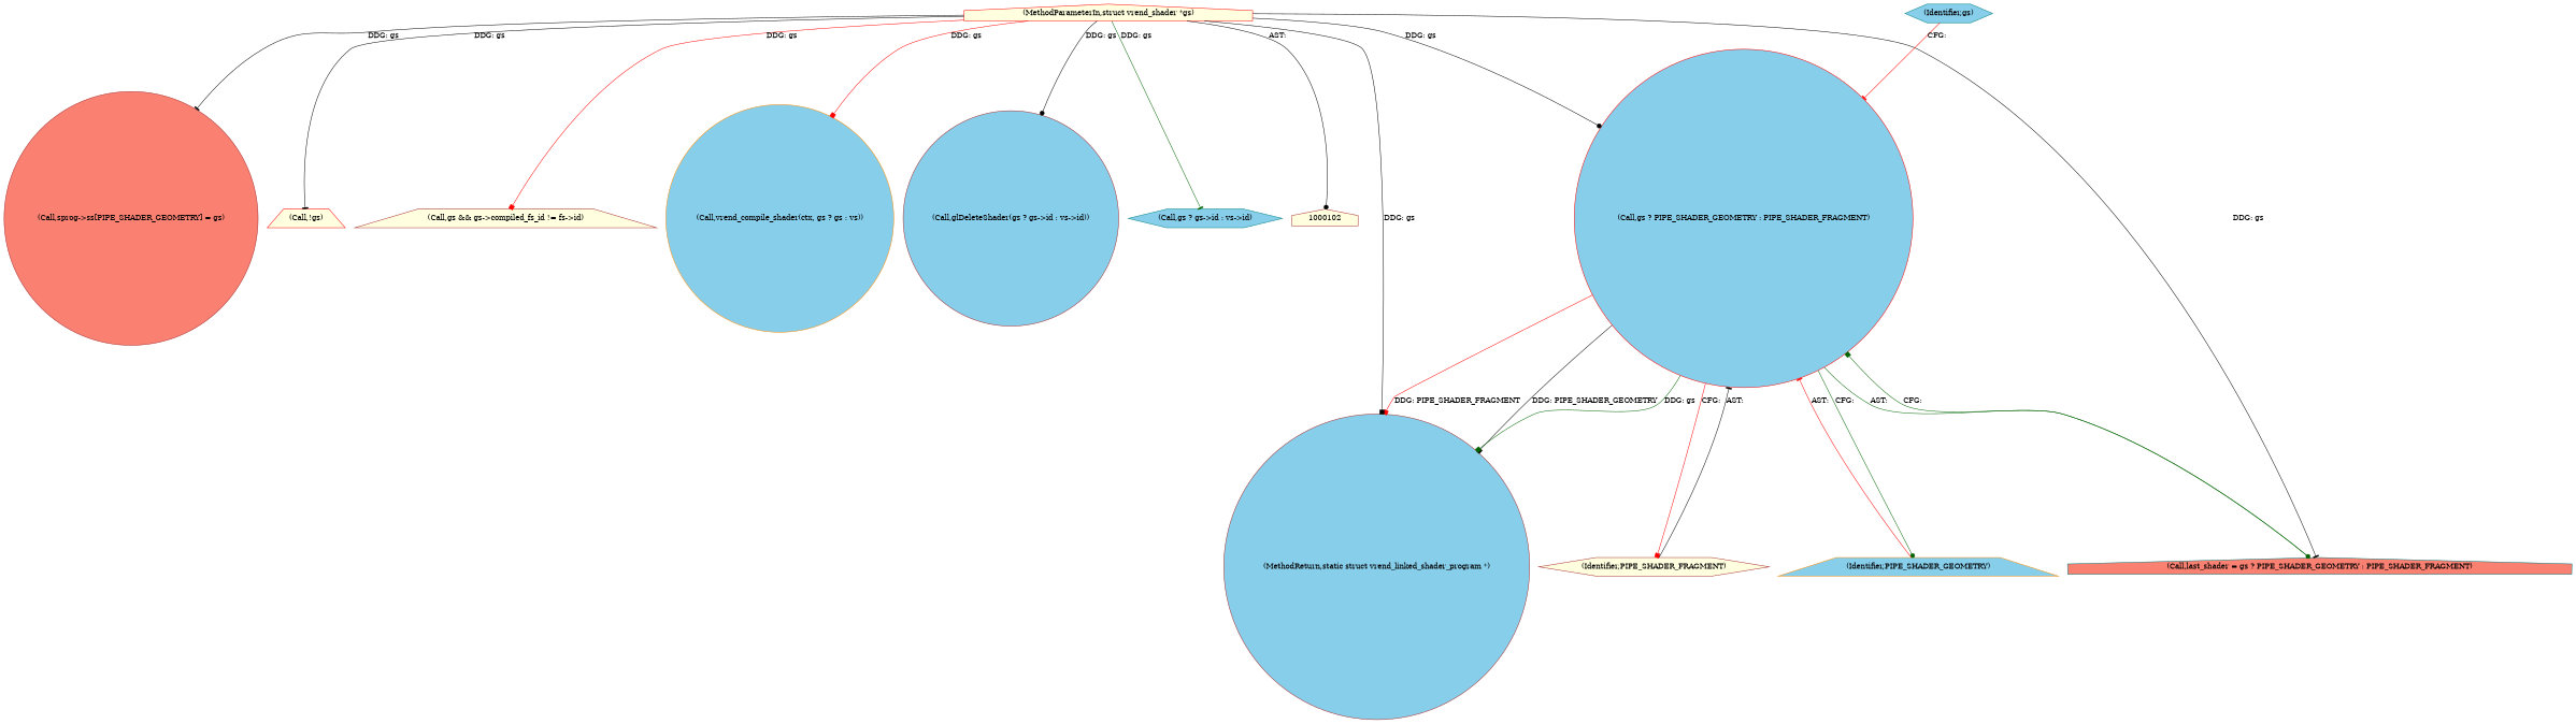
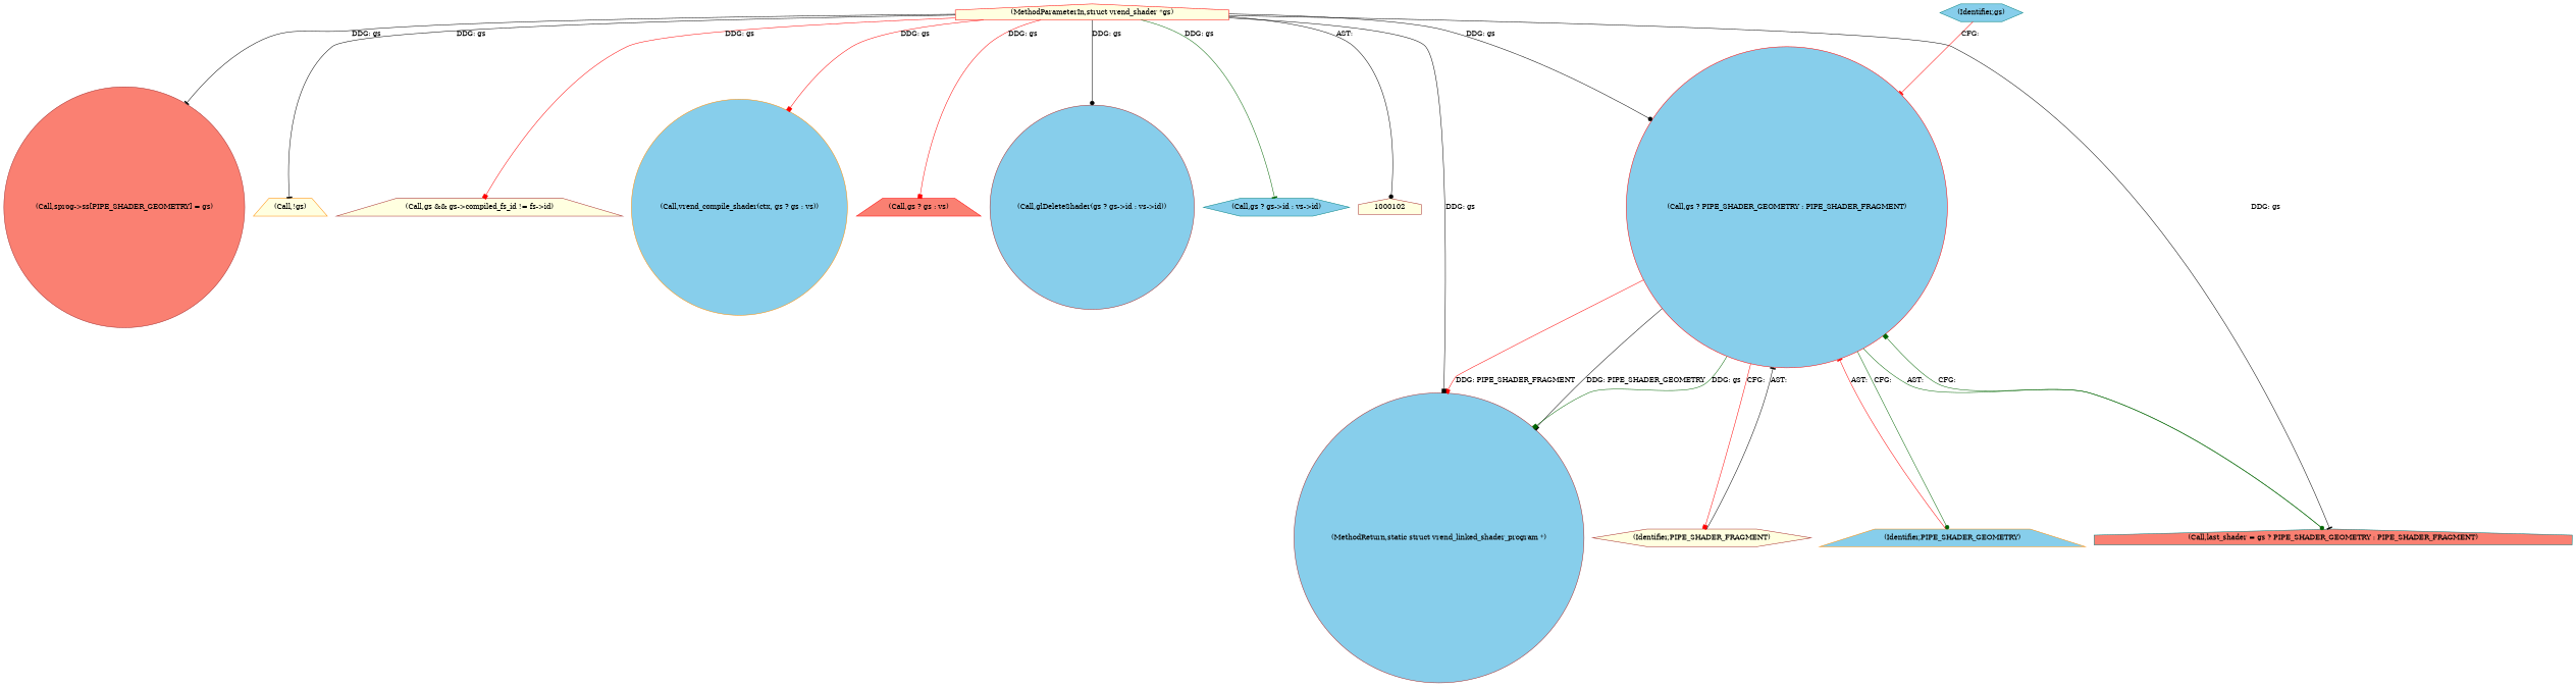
  digraph {
    node [color=brown fillcolor=skyblue shape=circle style=filled]
    edge [arrowhead=box color=black]
    n1 [color=red label="(Call,gs ? PIPE_SHADER_GEOMETRY : PIPE_SHADER_FRAGMENT)"]
    n2 [color=teal fillcolor=salmon label="(Call,last_shader = gs ? PIPE_SHADER_GEOMETRY : PIPE_SHADER_FRAGMENT)" shape=house]
    n3 [label="(MethodReturn,static struct vrend_linked_shader_program *)"]
    n4 [fillcolor=lightyellow label="(Identifier,PIPE_SHADER_FRAGMENT)" shape=hexagon]
    n5 [color=darkorange label="(Identifier,PIPE_SHADER_GEOMETRY)" shape=trapezium]
    n6 [color=red fillcolor=lightyellow label="(MethodParameterIn,struct vrend_shader *gs)" shape=house]
    n7 [fillcolor=salmon label="(Call,sprog->ss[PIPE_SHADER_GEOMETRY] = gs)"]
-   n8 [color=red fillcolor=lightyellow label="(Call,!gs)" shape=trapezium]
+   n8 [color=darkorange fillcolor=lightyellow label="(Call,!gs)" shape=trapezium]
    n9 [fillcolor=lightyellow label="(Call,gs && gs->compiled_fs_id != fs->id)" shape=trapezium]
    n10 [color=darkorange label="(Call,vrend_compile_shader(ctx, gs ? gs : vs))"]
+   n11 [color=red fillcolor=salmon label="(Call,gs ? gs : vs)" shape=trapezium]
    n12 [label="(Call,glDeleteShader(gs ? gs->id : vs->id))"]
    n13 [color=teal label="(Call,gs ? gs->id : vs->id)" shape=hexagon]
    1000102 [fillcolor=lightyellow shape=house]
    n15 [color=teal label="(Identifier,gs)" shape=hexagon]
    n1 -> n2 [arrowhead=dot color=darkgreen label="AST: "]
    n1 -> n3 [color=red label="DDG: PIPE_SHADER_FRAGMENT"]
    n1 -> n3 [label="DDG: PIPE_SHADER_GEOMETRY"]
    n1 -> n3 [color=darkgreen label="DDG: gs"]
    n1 -> n4 [color=red label="CFG: "]
    n1 -> n5 [arrowhead=dot color=darkgreen label="CFG: "]
    n2 -> n1 [color=darkgreen label="CFG: "]
    n4 -> n1 [arrowhead=tee label="AST: "]
    n5 -> n1 [arrowhead=tee color=red label="AST: "]
    n6 -> n1 [arrowhead=dot label="DDG: gs"]
    n6 -> n2 [arrowhead=tee label="DDG: gs"]
    n6 -> n3 [label="DDG: gs"]
    n6 -> n7 [arrowhead=tee label="DDG: gs"]
    n6 -> n8 [arrowhead=tee label="DDG: gs"]
    n6 -> n9 [color=red label="DDG: gs"]
    n6 -> n10 [color=red label="DDG: gs"]
+   n6 -> n11 [color=red label="DDG: gs"]
    n6 -> n12 [arrowhead=dot label="DDG: gs"]
    n6 -> n13 [arrowhead=tee color=darkgreen label="DDG: gs"]
    n6 -> 1000102 [arrowhead=dot label="AST: "]
    n15 -> n1 [arrowhead=tee color=red label="CFG: "]
  }
